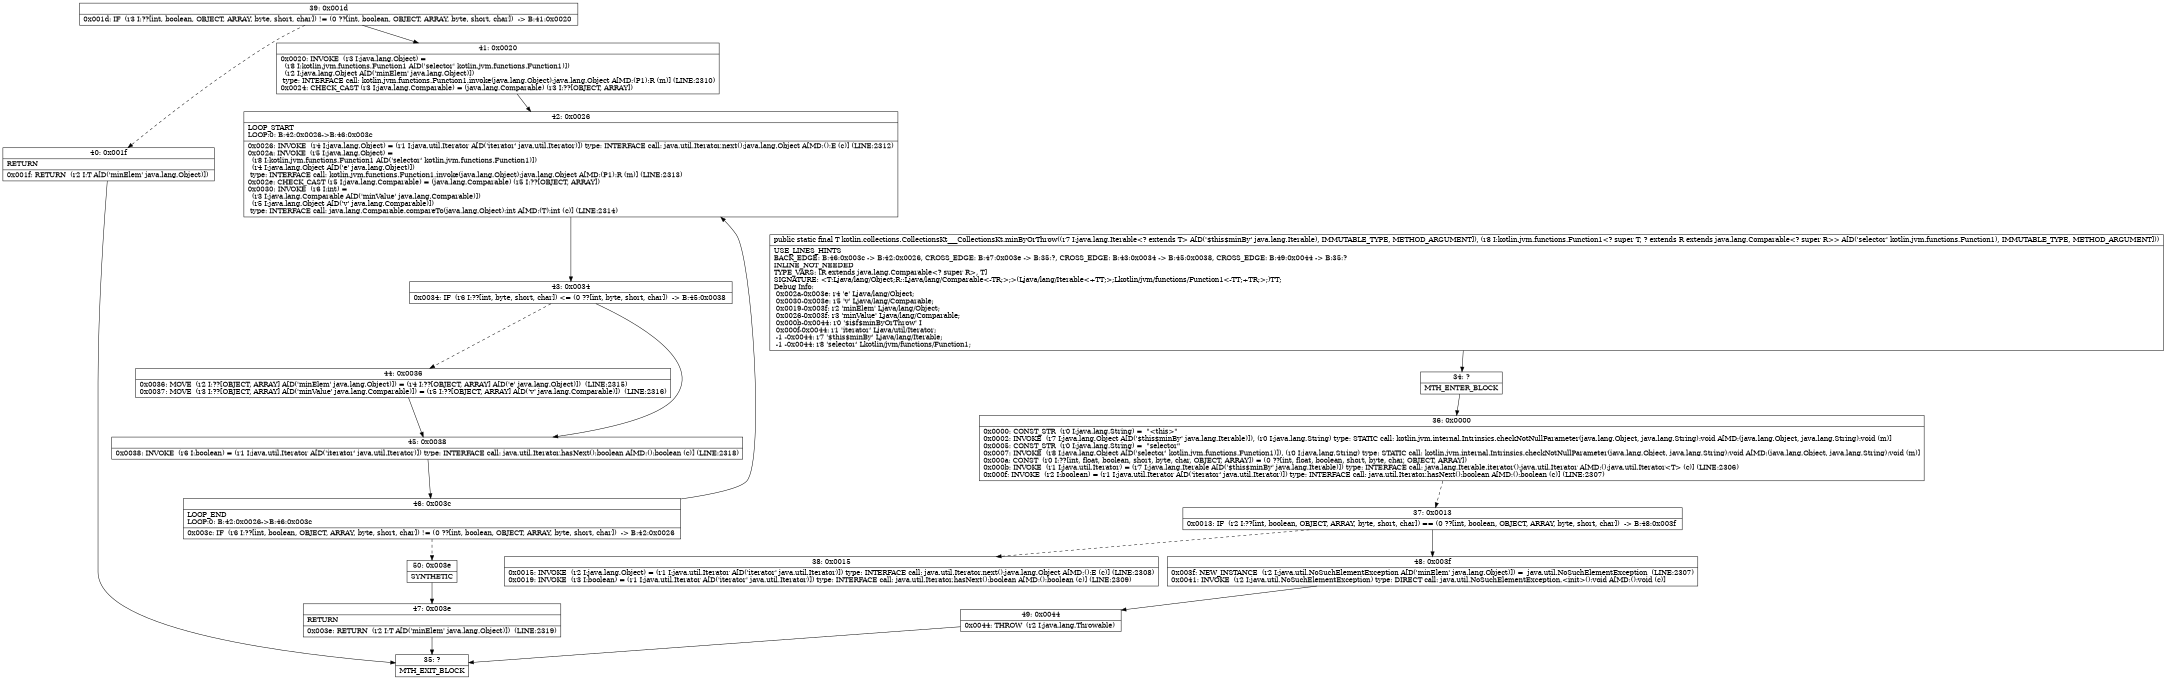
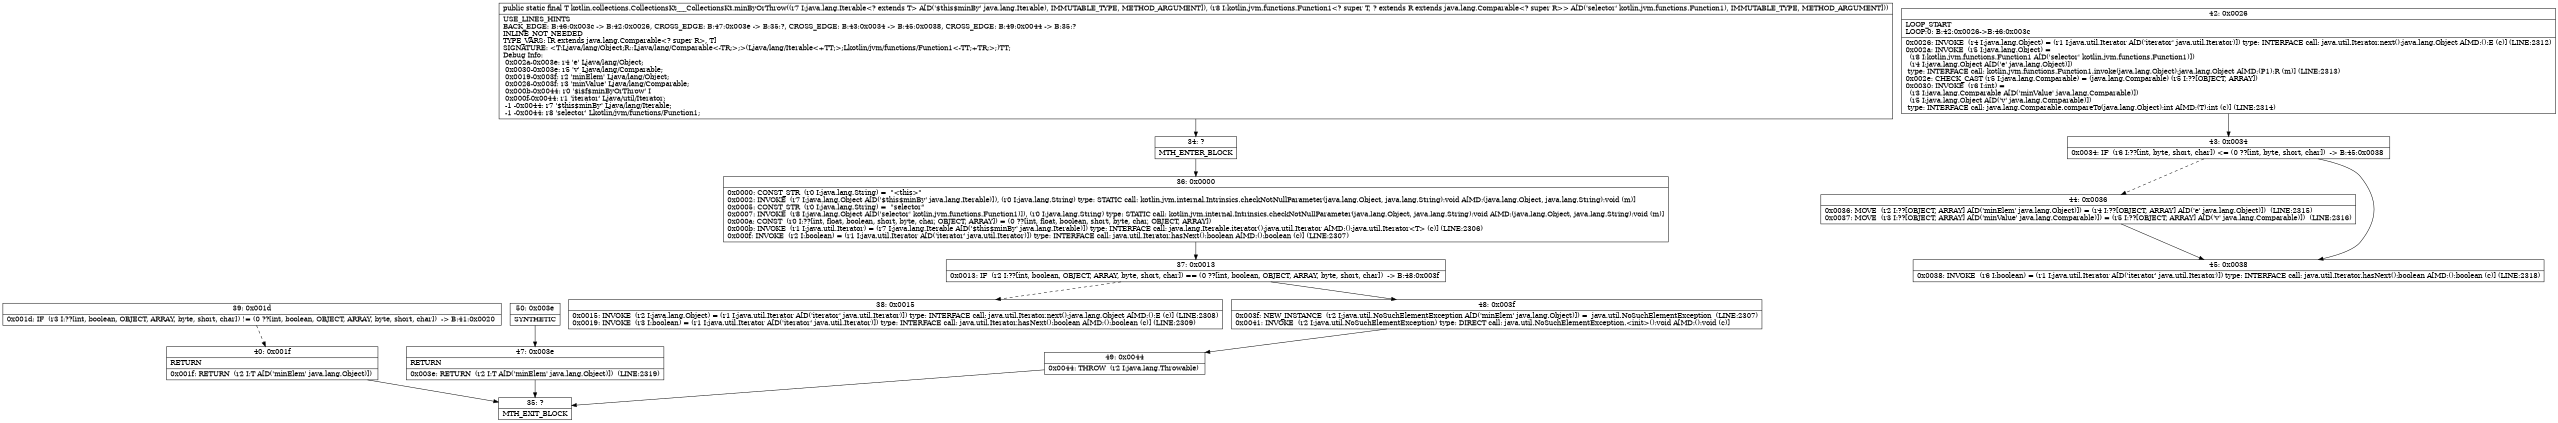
  digraph {
    node [shape=record]
    n1 [label="{34\:\ ?|MTH_ENTER_BLOCK\l}"]
    n2 [label="{36\:\ 0x0000|0x0000: CONST_STR  (r0 I:java.lang.String) =  \"\<this\>\" \l0x0002: INVOKE  (r7 I:java.lang.Object A[D('$this$minBy' java.lang.Iterable)]), (r0 I:java.lang.String) type: STATIC call: kotlin.jvm.internal.Intrinsics.checkNotNullParameter(java.lang.Object, java.lang.String):void A[MD:(java.lang.Object, java.lang.String):void (m)]\l0x0005: CONST_STR  (r0 I:java.lang.String) =  \"selector\" \l0x0007: INVOKE  (r8 I:java.lang.Object A[D('selector' kotlin.jvm.functions.Function1)]), (r0 I:java.lang.String) type: STATIC call: kotlin.jvm.internal.Intrinsics.checkNotNullParameter(java.lang.Object, java.lang.String):void A[MD:(java.lang.Object, java.lang.String):void (m)]\l0x000a: CONST  (r0 I:??[int, float, boolean, short, byte, char, OBJECT, ARRAY]) = (0 ??[int, float, boolean, short, byte, char, OBJECT, ARRAY]) \l0x000b: INVOKE  (r1 I:java.util.Iterator) = (r7 I:java.lang.Iterable A[D('$this$minBy' java.lang.Iterable)]) type: INTERFACE call: java.lang.Iterable.iterator():java.util.Iterator A[MD:():java.util.Iterator\<T\> (c)] (LINE:2306)\l0x000f: INVOKE  (r2 I:boolean) = (r1 I:java.util.Iterator A[D('iterator' java.util.Iterator)]) type: INTERFACE call: java.util.Iterator.hasNext():boolean A[MD:():boolean (c)] (LINE:2307)\l}"]
    n3 [label="{37\:\ 0x0013|0x0013: IF  (r2 I:??[int, boolean, OBJECT, ARRAY, byte, short, char]) == (0 ??[int, boolean, OBJECT, ARRAY, byte, short, char])  \-\> B:48:0x003f \l}"]
    n4 [label="{38\:\ 0x0015|0x0015: INVOKE  (r2 I:java.lang.Object) = (r1 I:java.util.Iterator A[D('iterator' java.util.Iterator)]) type: INTERFACE call: java.util.Iterator.next():java.lang.Object A[MD:():E (c)] (LINE:2308)\l0x0019: INVOKE  (r3 I:boolean) = (r1 I:java.util.Iterator A[D('iterator' java.util.Iterator)]) type: INTERFACE call: java.util.Iterator.hasNext():boolean A[MD:():boolean (c)] (LINE:2309)\l}"]
    n5 [label="{48\:\ 0x003f|0x003f: NEW_INSTANCE  (r2 I:java.util.NoSuchElementException A[D('minElem' java.lang.Object)]) =  java.util.NoSuchElementException  (LINE:2307)\l0x0041: INVOKE  (r2 I:java.util.NoSuchElementException) type: DIRECT call: java.util.NoSuchElementException.\<init\>():void A[MD:():void (c)]\l}"]
    n6 [label="{49\:\ 0x0044|0x0044: THROW  (r2 I:java.lang.Throwable) \l}"]
    n7 [label="{39\:\ 0x001d|0x001d: IF  (r3 I:??[int, boolean, OBJECT, ARRAY, byte, short, char]) != (0 ??[int, boolean, OBJECT, ARRAY, byte, short, char])  \-\> B:41:0x0020 \l}"]
    n8 [label="{40\:\ 0x001f|RETURN\l|0x001f: RETURN  (r2 I:T A[D('minElem' java.lang.Object)]) \l}"]
-   n9 [label="{41\:\ 0x0020|0x0020: INVOKE  (r3 I:java.lang.Object) = \l  (r8 I:kotlin.jvm.functions.Function1 A[D('selector' kotlin.jvm.functions.Function1)])\l  (r2 I:java.lang.Object A[D('minElem' java.lang.Object)])\l type: INTERFACE call: kotlin.jvm.functions.Function1.invoke(java.lang.Object):java.lang.Object A[MD:(P1):R (m)] (LINE:2310)\l0x0024: CHECK_CAST (r3 I:java.lang.Comparable) = (java.lang.Comparable) (r3 I:??[OBJECT, ARRAY]) \l}"]
    n10 [label="{35\:\ ?|MTH_EXIT_BLOCK\l}"]
    n11 [label="{42\:\ 0x0026|LOOP_START\lLOOP:0: B:42:0x0026\-\>B:46:0x003c\l|0x0026: INVOKE  (r4 I:java.lang.Object) = (r1 I:java.util.Iterator A[D('iterator' java.util.Iterator)]) type: INTERFACE call: java.util.Iterator.next():java.lang.Object A[MD:():E (c)] (LINE:2312)\l0x002a: INVOKE  (r5 I:java.lang.Object) = \l  (r8 I:kotlin.jvm.functions.Function1 A[D('selector' kotlin.jvm.functions.Function1)])\l  (r4 I:java.lang.Object A[D('e' java.lang.Object)])\l type: INTERFACE call: kotlin.jvm.functions.Function1.invoke(java.lang.Object):java.lang.Object A[MD:(P1):R (m)] (LINE:2313)\l0x002e: CHECK_CAST (r5 I:java.lang.Comparable) = (java.lang.Comparable) (r5 I:??[OBJECT, ARRAY]) \l0x0030: INVOKE  (r6 I:int) = \l  (r3 I:java.lang.Comparable A[D('minValue' java.lang.Comparable)])\l  (r5 I:java.lang.Object A[D('v' java.lang.Comparable)])\l type: INTERFACE call: java.lang.Comparable.compareTo(java.lang.Object):int A[MD:(T):int (c)] (LINE:2314)\l}"]
    n12 [label="{43\:\ 0x0034|0x0034: IF  (r6 I:??[int, byte, short, char]) \<= (0 ??[int, byte, short, char])  \-\> B:45:0x0038 \l}"]
    n13 [label="{44\:\ 0x0036|0x0036: MOVE  (r2 I:??[OBJECT, ARRAY] A[D('minElem' java.lang.Object)]) = (r4 I:??[OBJECT, ARRAY] A[D('e' java.lang.Object)])  (LINE:2315)\l0x0037: MOVE  (r3 I:??[OBJECT, ARRAY] A[D('minValue' java.lang.Comparable)]) = (r5 I:??[OBJECT, ARRAY] A[D('v' java.lang.Comparable)])  (LINE:2316)\l}"]
    n14 [label="{45\:\ 0x0038|0x0038: INVOKE  (r6 I:boolean) = (r1 I:java.util.Iterator A[D('iterator' java.util.Iterator)]) type: INTERFACE call: java.util.Iterator.hasNext():boolean A[MD:():boolean (c)] (LINE:2318)\l}"]
-   n15 [label="{46\:\ 0x003c|LOOP_END\lLOOP:0: B:42:0x0026\-\>B:46:0x003c\l|0x003c: IF  (r6 I:??[int, boolean, OBJECT, ARRAY, byte, short, char]) != (0 ??[int, boolean, OBJECT, ARRAY, byte, short, char])  \-\> B:42:0x0026 \l}"]
    n16 [label="{50\:\ 0x003e|SYNTHETIC\l}"]
    n17 [label="{47\:\ 0x003e|RETURN\l|0x003e: RETURN  (r2 I:T A[D('minElem' java.lang.Object)])  (LINE:2319)\l}"]
    n18 [label="{public static final T kotlin.collections.CollectionsKt___CollectionsKt.minByOrThrow((r7 I:java.lang.Iterable\<? extends T\> A[D('$this$minBy' java.lang.Iterable), IMMUTABLE_TYPE, METHOD_ARGUMENT]), (r8 I:kotlin.jvm.functions.Function1\<? super T, ? extends R extends java.lang.Comparable\<? super R\>\> A[D('selector' kotlin.jvm.functions.Function1), IMMUTABLE_TYPE, METHOD_ARGUMENT]))  | USE_LINES_HINTS\lBACK_EDGE: B:46:0x003c \-\> B:42:0x0026, CROSS_EDGE: B:47:0x003e \-\> B:35:?, CROSS_EDGE: B:43:0x0034 \-\> B:45:0x0038, CROSS_EDGE: B:49:0x0044 \-\> B:35:?\lINLINE_NOT_NEEDED\lTYPE_VARS: [R extends java.lang.Comparable\<? super R\>, T]\lSIGNATURE: \<T:Ljava\/lang\/Object;R::Ljava\/lang\/Comparable\<\-TR;\>;\>(Ljava\/lang\/Iterable\<+TT;\>;Lkotlin\/jvm\/functions\/Function1\<\-TT;+TR;\>;)TT;\lDebug Info:\l  0x002a\-0x003e: r4 'e' Ljava\/lang\/Object;\l  0x0030\-0x003e: r5 'v' Ljava\/lang\/Comparable;\l  0x0019\-0x003f: r2 'minElem' Ljava\/lang\/Object;\l  0x0026\-0x003f: r3 'minValue' Ljava\/lang\/Comparable;\l  0x000b\-0x0044: r0 '$i$f$minByOrThrow' I\l  0x000f\-0x0044: r1 'iterator' Ljava\/util\/Iterator;\l  \-1 \-0x0044: r7 '$this$minBy' Ljava\/lang\/Iterable;\l  \-1 \-0x0044: r8 'selector' Lkotlin\/jvm\/functions\/Function1;\l}"]
    n1 -> n2
-   n2 -> n3 [style=dashed]
+   n2 -> n3
    n3 -> n4 [style=dashed]
    n3 -> n5
    n5 -> n6
    n6 -> n10
    n7 -> n8 [style=dashed]
-   n7 -> n9
    n8 -> n10
-   n9 -> n11
    n11 -> n12
    n12 -> n13 [style=dashed]
    n12 -> n14
    n13 -> n14
-   n14 -> n15
-   n15 -> n11
-   n15 -> n16 [style=dashed]
    n16 -> n17
    n17 -> n10
    n18 -> n1
  }
